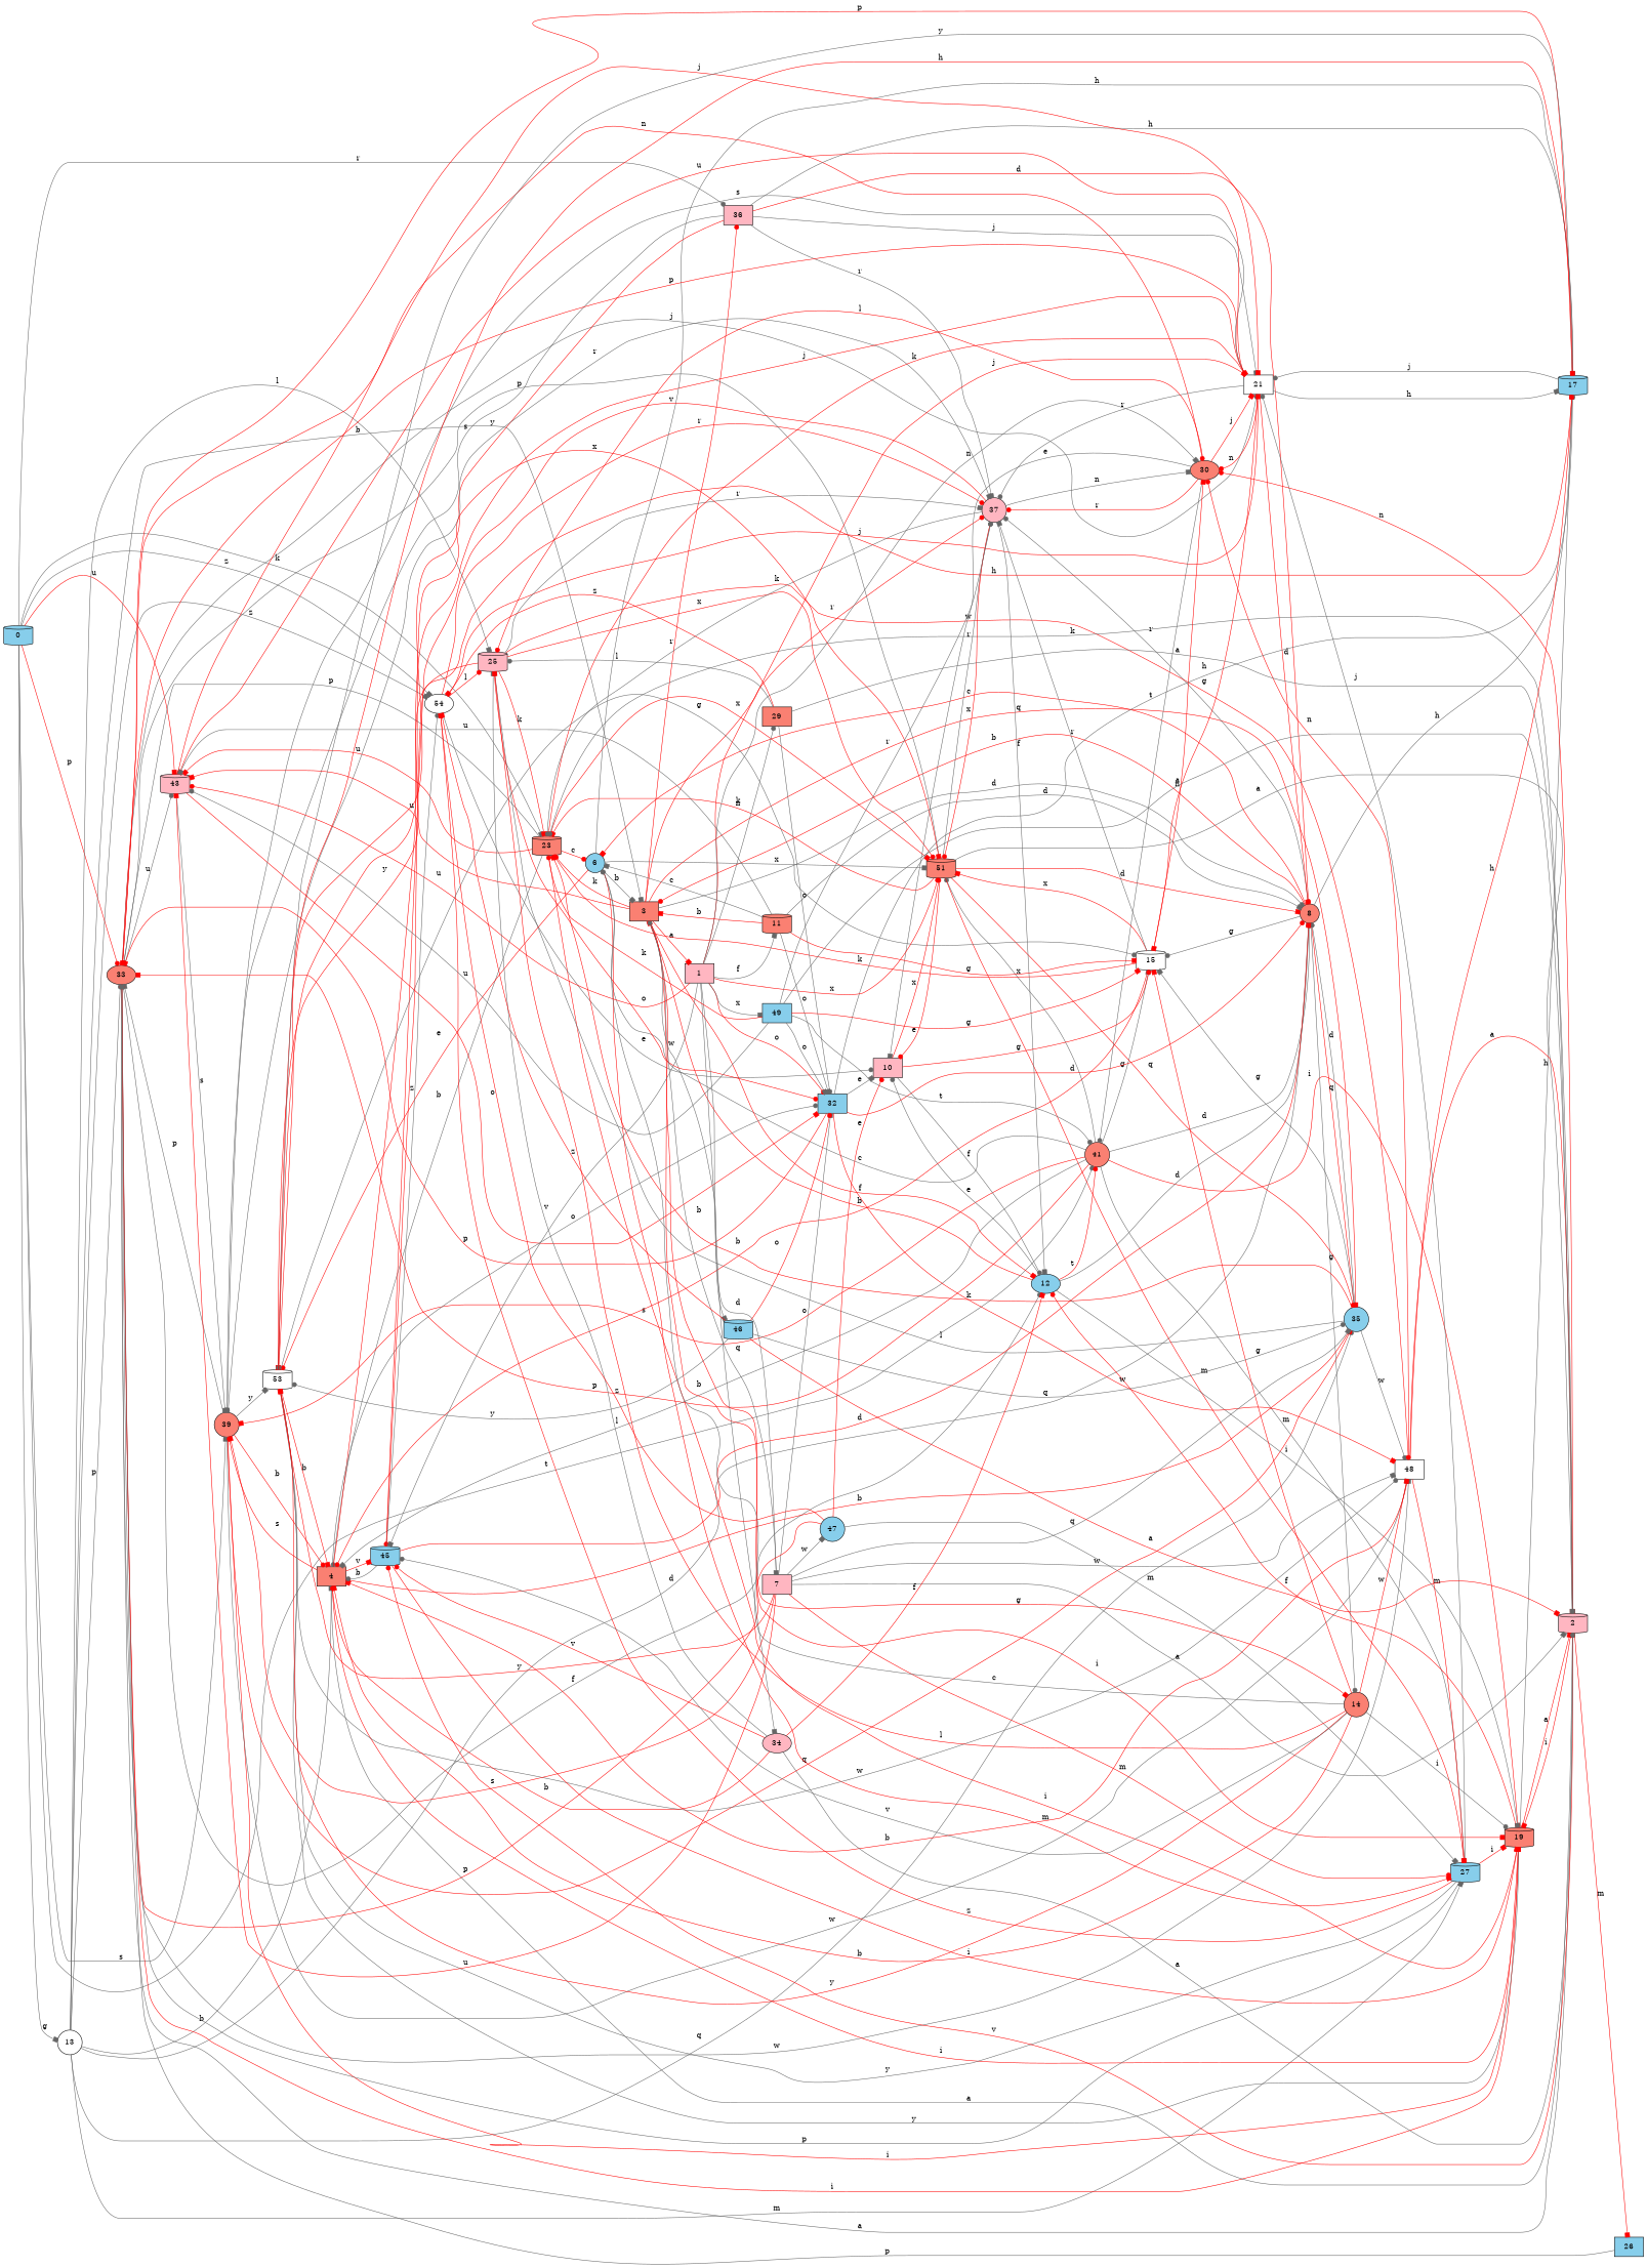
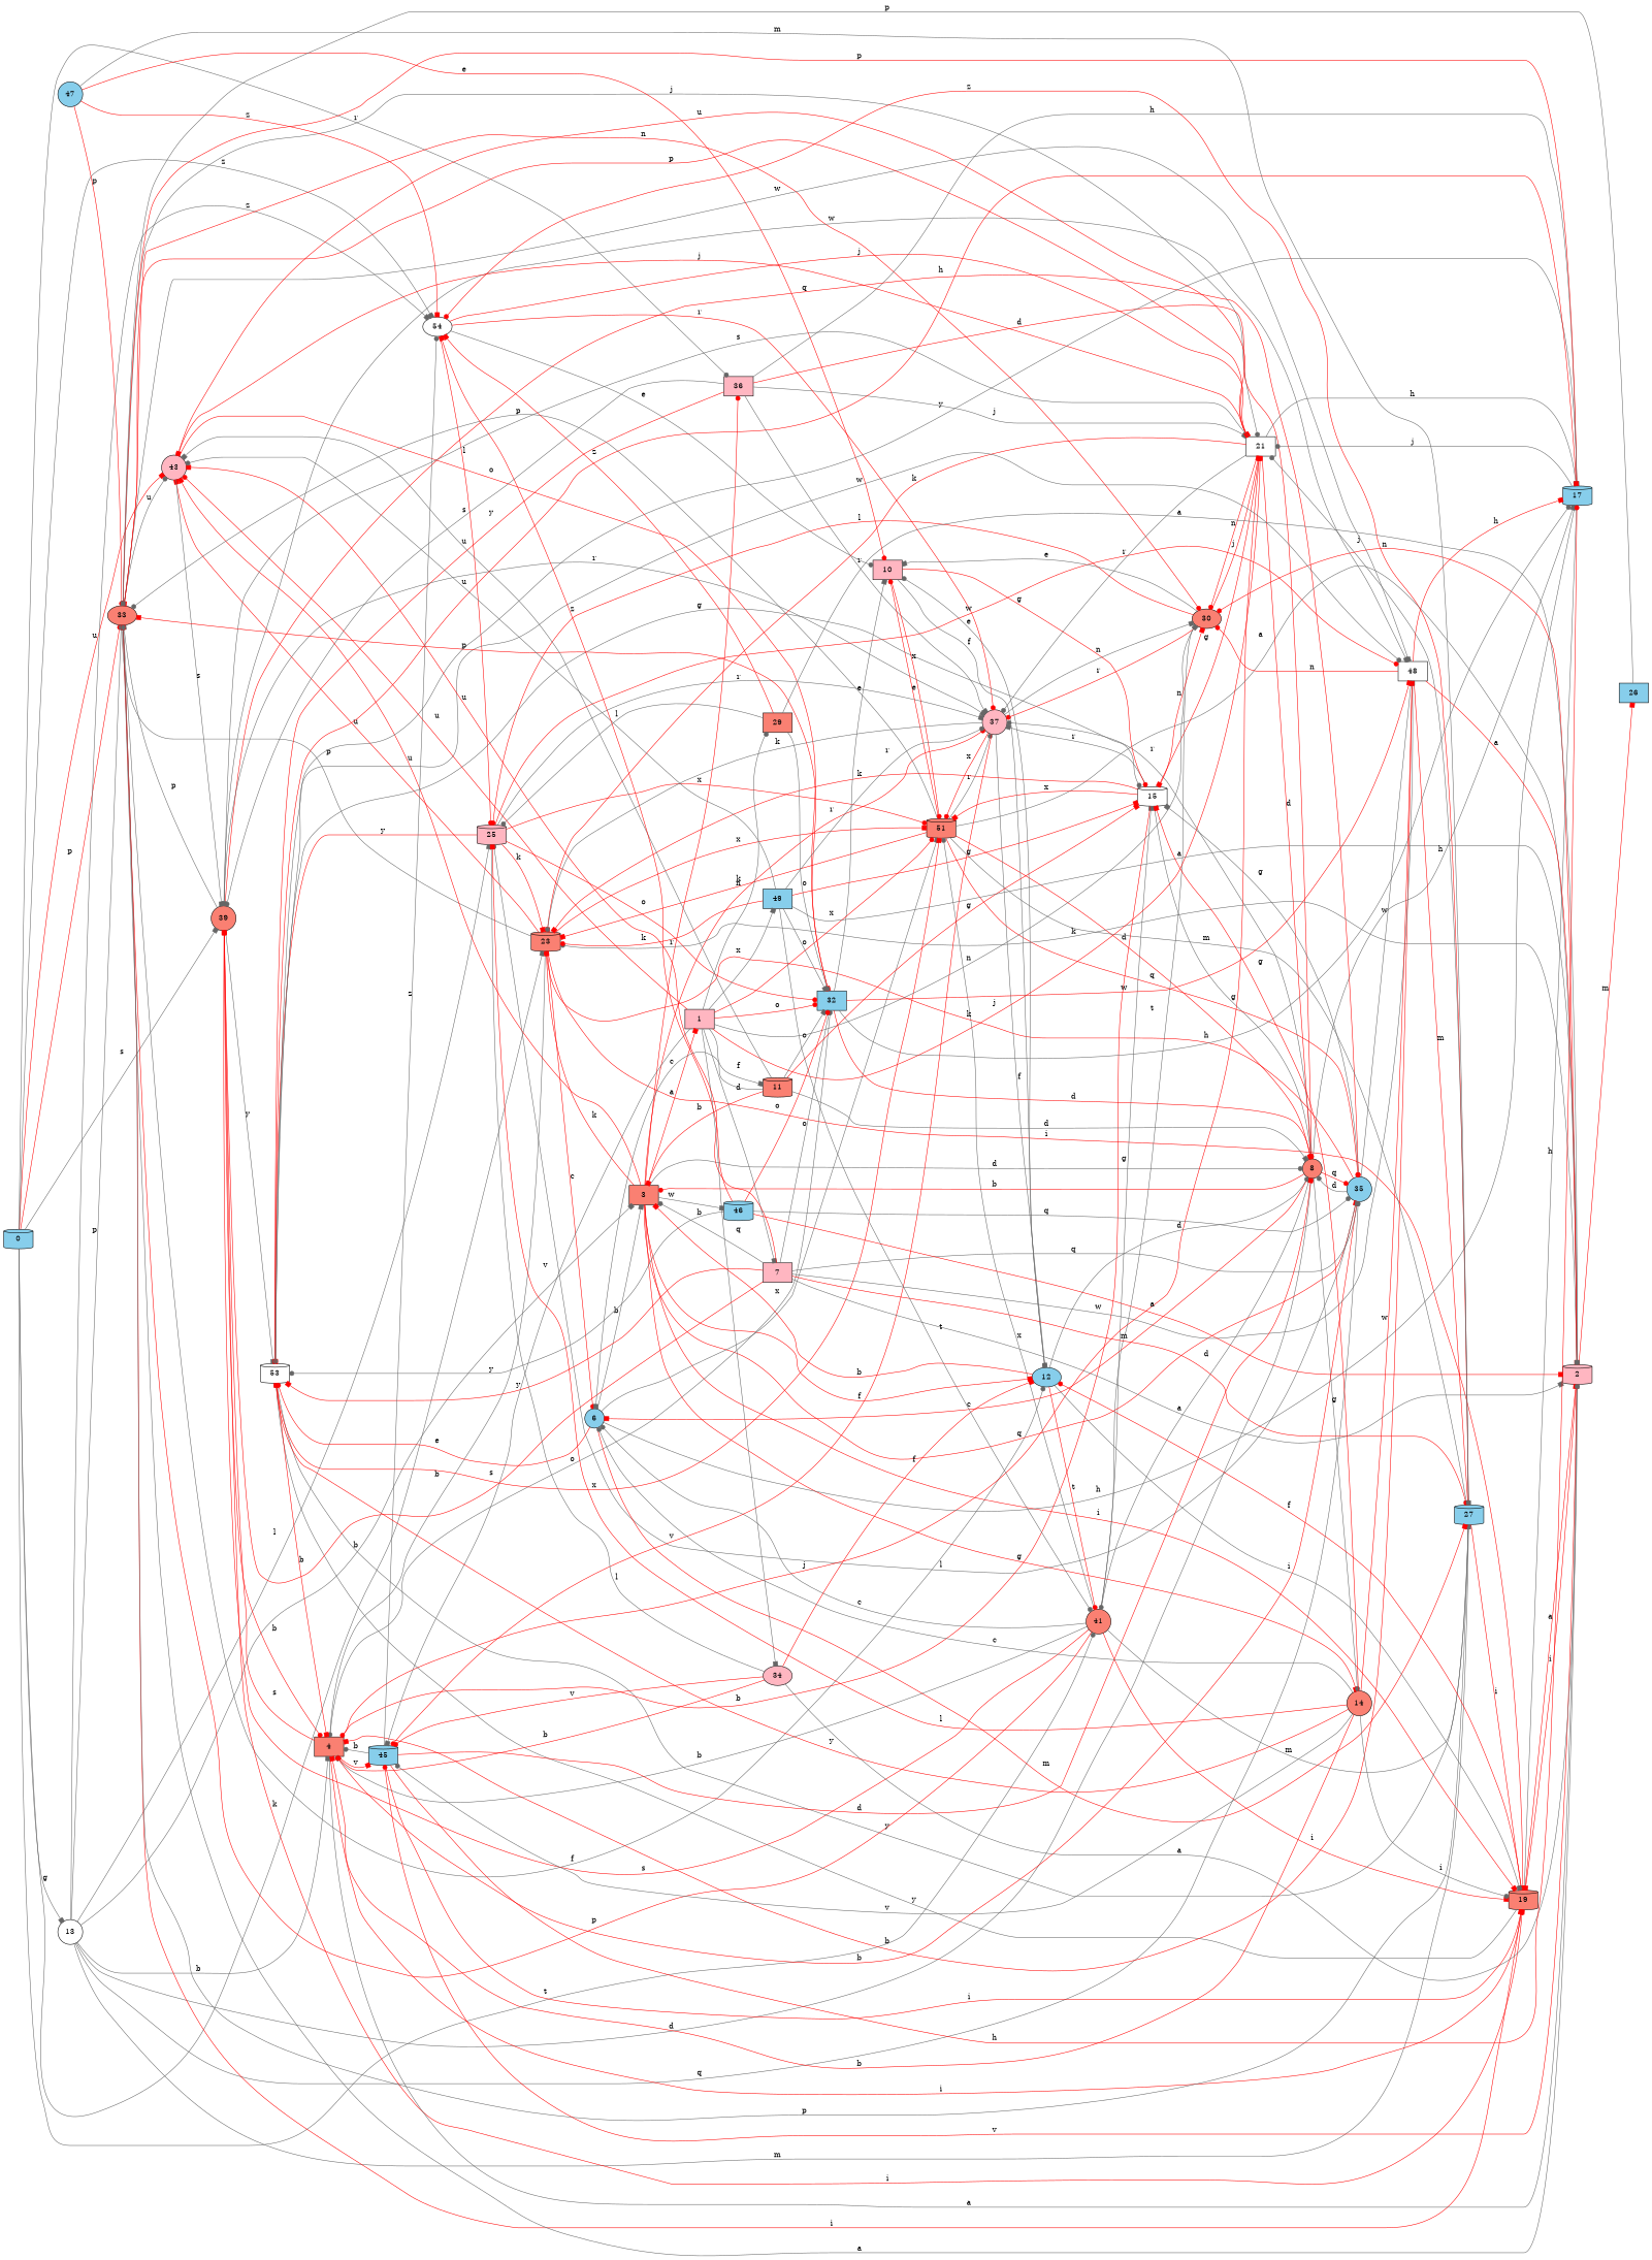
  strict digraph {
    rankdir=LR
    node [fillcolor=salmon shape=cylinder style=filled]
    edge [arrowhead=box color=red]
    0 [fillcolor=skyblue]
    13 [fillcolor=white shape=circle]
    23
    33 [shape=ellipse]
    36 [fillcolor=lightpink shape=box]
    39 [shape=circle]
    41 [shape=circle]
-   43 [fillcolor=lightpink]
+   43 [fillcolor=lightpink shape=circle]
    54 [fillcolor=white shape=ellipse]
    3 [shape=box]
    8 [shape=circle]
    35 [fillcolor=skyblue shape=circle]
    4 [shape=box]
    27 [fillcolor=skyblue]
    25 [fillcolor=lightpink]
    51
    19
    6 [fillcolor=skyblue shape=circle]
    21 [fillcolor=white shape=box]
    30 [shape=ellipse]
    2 [fillcolor=lightpink]
    12 [fillcolor=skyblue shape=ellipse]
    48 [fillcolor=white shape=box]
    37 [fillcolor=lightpink shape=circle]
    17 [fillcolor=skyblue]
    53 [fillcolor=white]
    15 [fillcolor=white]
    32 [fillcolor=skyblue shape=box]
    10 [fillcolor=lightpink shape=box]
    1 [fillcolor=lightpink shape=box]
    7 [fillcolor=lightpink shape=box]
    11
    29 [shape=box]
    34 [fillcolor=lightpink shape=ellipse]
    45 [fillcolor=skyblue]
    49 [fillcolor=skyblue shape=box]
    47 [fillcolor=skyblue shape=circle]
    26 [fillcolor=skyblue shape=box]
    14 [shape=circle]
    46 [fillcolor=skyblue]
    0 -> 13 [color=gray40 label=g]
    0 -> 23 [color=gray40 label=k]
    0 -> 33 [arrowhead=dot label=p]
    0 -> 36 [arrowhead=dot color=gray40 label=r]
    0 -> 39 [color=gray40 label=s]
    0 -> 41 [arrowhead=dot color=gray40 label=t]
    0 -> 43 [label=u]
    0 -> 54 [color=gray40 label=z]
    13 -> 33 [arrowhead=dot color=gray40 label=p]
    13 -> 54 [color=gray40 label=z]
    13 -> 3 [color=gray40 label=b]
    13 -> 8 [arrowhead=dot color=gray40 label=d]
    13 -> 35 [arrowhead=dot color=gray40 label=q]
    13 -> 4 [color=gray40 label=b]
    13 -> 27 [color=gray40 label=m]
    13 -> 25 [color=gray40 label=l]
    23 -> 33 [color=gray40 label=p]
    23 -> 43 [label=u]
    23 -> 4 [arrowhead=dot color=gray40 label=b]
    23 -> 51 [label=x]
    23 -> 19 [label=i]
    23 -> 6 [arrowhead=dot label=c]
    33 -> 43 [arrowhead=dot color=gray40 label=u]
    33 -> 19 [label=i]
    33 -> 21 [arrowhead=dot color=gray40 label=j]
    33 -> 30 [arrowhead=dot label=n]
    33 -> 2 [color=gray40 label=a]
    33 -> 12 [arrowhead=dot color=gray40 label=f]
    33 -> 48 [color=gray40 label=w]
    36 -> 39 [arrowhead=dot color=gray40 label=s]
    36 -> 8 [arrowhead=dot label=d]
    36 -> 21 [color=gray40 label=j]
    36 -> 37 [color=gray40 label=r]
    36 -> 17 [color=gray40 label=h]
    36 -> 53 [label=y]
    39 -> 33 [color=gray40 label=p]
    39 -> 35 [arrowhead=dot label=q]
    39 -> 4 [arrowhead=dot label=b]
    39 -> 19 [label=i]
    39 -> 48 [color=gray40 label=w]
    39 -> 37 [color=gray40 label=r]
    39 -> 53 [color=gray40 label=y]
    41 -> 33 [label=p]
    41 -> 39 [label=s]
    41 -> 8 [arrowhead=dot color=gray40 label=d]
    41 -> 4 [color=gray40 label=b]
    41 -> 27 [color=gray40 label=m]
    41 -> 51 [arrowhead=dot color=gray40 label=x]
    41 -> 19 [label=i]
    41 -> 6 [arrowhead=dot color=gray40 label=c]
    41 -> 15 [color=gray40 label=g]
    43 -> 39 [color=gray40 label=s]
    43 -> 21 [label=j]
    43 -> 32 [label=o]
    54 -> 25 [arrowhead=dot label=l]
    54 -> 21 [label=j]
    54 -> 37 [arrowhead=dot label=r]
    54 -> 10 [arrowhead=dot color=gray40 label=e]
    3 -> 23 [arrowhead=dot label=k]
    3 -> 36 [arrowhead=dot label=r]
    3 -> 43 [label=u]
    3 -> 8 [arrowhead=dot color=gray40 label=d]
    3 -> 35 [label=q]
    3 -> 19 [label=i]
    3 -> 12 [label=f]
    3 -> 37 [arrowhead=dot label=r]
    3 -> 1 [label=a]
    3 -> 14 [label=g]
    3 -> 46 [color=gray40 label=w]
    8 -> 3 [arrowhead=dot label=b]
    8 -> 35 [arrowhead=dot label=q]
    8 -> 6 [label=c]
    8 -> 37 [arrowhead=dot color=gray40 label=r]
    8 -> 17 [color=gray40 label=h]
    8 -> 15 [arrowhead=dot color=gray40 label=g]
    8 -> 14 [arrowhead=dot color=gray40 label=g]
    35 -> 23 [label=k]
    35 -> 8 [arrowhead=dot color=gray40 label=d]
    35 -> 4 [arrowhead=dot label=b]
    35 -> 25 [arrowhead=dot color=gray40 label=l]
    35 -> 48 [arrowhead=dot color=gray40 label=w]
    35 -> 15 [color=gray40 label=g]
    4 -> 39 [arrowhead=dot label=s]
    4 -> 19 [label=i]
    4 -> 21 [label=j]
    4 -> 2 [arrowhead=dot color=gray40 label=a]
    4 -> 32 [arrowhead=dot color=gray40 label=o]
    4 -> 45 [label=v]
    27 -> 33 [arrowhead=dot color=gray40 label=p]
    27 -> 54 [arrowhead=dot label=z]
    27 -> 19 [label=i]
    27 -> 21 [arrowhead=dot color=gray40 label=j]
    27 -> 53 [arrowhead=dot color=gray40 label=y]
    25 -> 23 [label=k]
    25 -> 51 [arrowhead=dot label=x]
    25 -> 48 [arrowhead=dot label=w]
    25 -> 37 [color=gray40 label=r]
    25 -> 53 [label=y]
    25 -> 32 [arrowhead=dot label=o]
    51 -> 23 [label=k]
    51 -> 33 [arrowhead=dot color=gray40 label=p]
    51 -> 8 [label=d]
    51 -> 35 [arrowhead=dot label=q]
-   51 -> 27 [label=m]
+   51 -> 27 [color=gray40 label=m]
    51 -> 2 [color=gray40 label=a]
    51 -> 37 [arrowhead=dot color=gray40 label=r]
    51 -> 10 [arrowhead=dot label=e]
    19 -> 2 [label=a]
    19 -> 12 [arrowhead=dot label=f]
    19 -> 17 [arrowhead=dot color=gray40 label=h]
    19 -> 53 [arrowhead=dot color=gray40 label=y]
    6 -> 3 [color=gray40 label=b]
    6 -> 27 [label=m]
    6 -> 51 [color=gray40 label=x]
    6 -> 17 [arrowhead=dot color=gray40 label=h]
    6 -> 53 [arrowhead=dot label=e]
    21 -> 23 [label=k]
    21 -> 33 [label=p]
    21 -> 39 [color=gray40 label=s]
    21 -> 43 [label=u]
    21 -> 8 [label=d]
    21 -> 30 [arrowhead=dot label=n]
    21 -> 37 [arrowhead=dot color=gray40 label=r]
    21 -> 17 [color=gray40 label=h]
    21 -> 15 [label=g]
    30 -> 41 [arrowhead=dot color=gray40 label=t]
    30 -> 25 [arrowhead=dot label=l]
    30 -> 21 [label=j]
    30 -> 37 [arrowhead=dot label=r]
    30 -> 10 [color=gray40 label=e]
    2 -> 23 [arrowhead=dot color=gray40 label=k]
    2 -> 19 [label=i]
    2 -> 30 [arrowhead=dot label=n]
    2 -> 45 [arrowhead=dot label=v]
    2 -> 26 [label=m]
    12 -> 41 [arrowhead=dot label=t]
    12 -> 3 [label=b]
    12 -> 8 [arrowhead=dot color=gray40 label=d]
    12 -> 19 [color=gray40 label=i]
    12 -> 10 [arrowhead=dot color=gray40 label=e]
    48 -> 4 [label=b]
    48 -> 27 [arrowhead=dot label=m]
    48 -> 30 [arrowhead=dot label=n]
    48 -> 2 [label=a]
    48 -> 17 [label=h]
    37 -> 23 [arrowhead=dot color=gray40 label=k]
    37 -> 51 [arrowhead=dot label=x]
    37 -> 30 [color=gray40 label=n]
    37 -> 12 [color=gray40 label=f]
    37 -> 45 [arrowhead=dot label=v]
    17 -> 33 [arrowhead=dot label=p]
    17 -> 21 [arrowhead=dot color=gray40 label=j]
    17 -> 53 [arrowhead=dot color=gray40 label=y]
    53 -> 4 [label=b]
    53 -> 51 [label=x]
    53 -> 48 [arrowhead=dot color=gray40 label=w]
    53 -> 17 [label=h]
    53 -> 15 [arrowhead=dot color=gray40 label=g]
    15 -> 23 [label=k]
    15 -> 4 [arrowhead=dot label=b]
    15 -> 51 [label=x]
    15 -> 30 [label=n]
    15 -> 37 [color=gray40 label=r]
    32 -> 33 [label=p]
    32 -> 8 [arrowhead=dot label=d]
    32 -> 48 [label=w]
    32 -> 17 [arrowhead=dot color=gray40 label=h]
    32 -> 10 [color=gray40 label=e]
    10 -> 51 [arrowhead=dot label=x]
    10 -> 12 [arrowhead=dot color=gray40 label=f]
    10 -> 15 [arrowhead=dot label=g]
    1 -> 43 [arrowhead=dot label=u]
    1 -> 51 [arrowhead=dot label=x]
    1 -> 21 [label=j]
    1 -> 30 [color=gray40 label=n]
    1 -> 32 [arrowhead=dot label=o]
    1 -> 7 [color=gray40 label=d]
    1 -> 11 [color=gray40 label=f]
    1 -> 29 [arrowhead=dot color=gray40 label=n]
    1 -> 34 [color=gray40 label=q]
    1 -> 45 [color=gray40 label=v]
    1 -> 49 [color=gray40 label=x]
    7 -> 39 [label=s]
    7 -> 43 [label=u]
    7 -> 3 [arrowhead=dot color=gray40 label=b]
    7 -> 35 [color=gray40 label=q]
    7 -> 27 [arrowhead=dot label=m]
    7 -> 2 [color=gray40 label=a]
    7 -> 48 [color=gray40 label=w]
    7 -> 53 [label=y]
    7 -> 32 [color=gray40 label=o]
-   7 -> 47 [color=gray40 label=w]
    11 -> 43 [color=gray40 label=u]
    11 -> 3 [label=b]
    11 -> 8 [color=gray40 label=d]
    11 -> 6 [color=gray40 label=c]
    11 -> 15 [label=g]
    11 -> 32 [color=gray40 label=o]
    29 -> 54 [label=z]
    29 -> 25 [arrowhead=dot color=gray40 label=l]
    29 -> 2 [arrowhead=dot color=gray40 label=a]
    29 -> 32 [arrowhead=dot color=gray40 label=o]
    34 -> 4 [arrowhead=dot label=b]
    34 -> 25 [color=gray40 label=l]
    34 -> 2 [arrowhead=dot color=gray40 label=a]
    34 -> 12 [label=f]
    34 -> 45 [arrowhead=dot label=v]
    45 -> 54 [arrowhead=dot color=gray40 label=z]
    45 -> 8 [label=d]
    45 -> 4 [arrowhead=dot color=gray40 label=b]
    45 -> 19 [label=i]
    45 -> 17 [arrowhead=dot label=h]
    49 -> 23 [arrowhead=dot label=k]
    49 -> 41 [arrowhead=dot color=gray40 label=t]
    49 -> 43 [arrowhead=dot color=gray40 label=u]
    49 -> 2 [color=gray40 label=a]
    49 -> 37 [arrowhead=dot color=gray40 label=r]
    49 -> 15 [label=g]
    49 -> 32 [color=gray40 label=o]
    47 -> 33 [arrowhead=dot label=p]
    47 -> 54 [label=z]
    47 -> 27 [color=gray40 label=m]
    47 -> 10 [arrowhead=dot label=e]
    26 -> 33 [color=gray40 label=p]
    14 -> 4 [label=b]
    14 -> 25 [label=l]
    14 -> 19 [arrowhead=dot color=gray40 label=i]
    14 -> 6 [arrowhead=dot color=gray40 label=c]
    14 -> 48 [label=w]
    14 -> 53 [label=y]
    14 -> 15 [label=g]
    14 -> 45 [arrowhead=dot color=gray40 label=v]
    46 -> 54 [label=z]
    46 -> 35 [arrowhead=dot color=gray40 label=q]
    46 -> 2 [label=a]
    46 -> 53 [arrowhead=dot color=gray40 label=y]
    46 -> 32 [arrowhead=dot label=o]
  }
